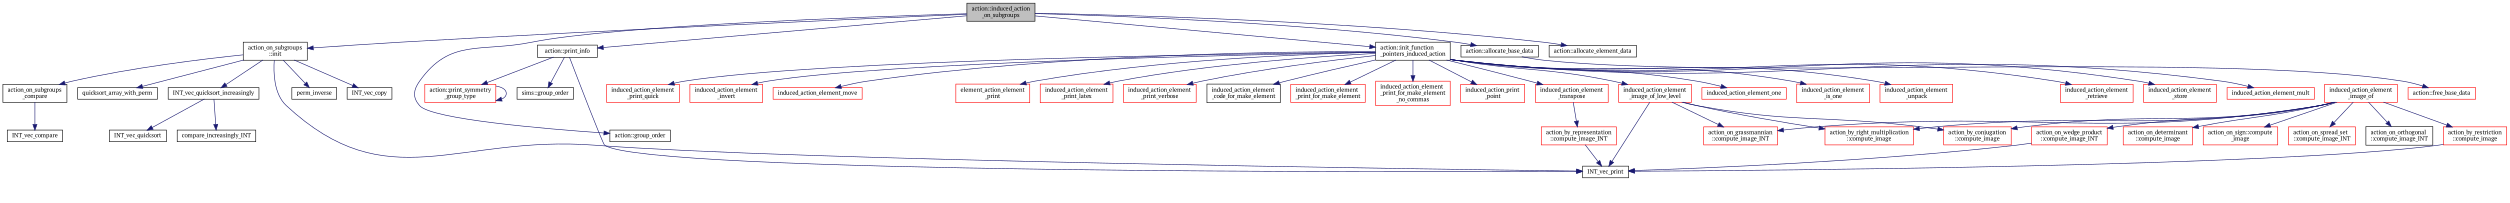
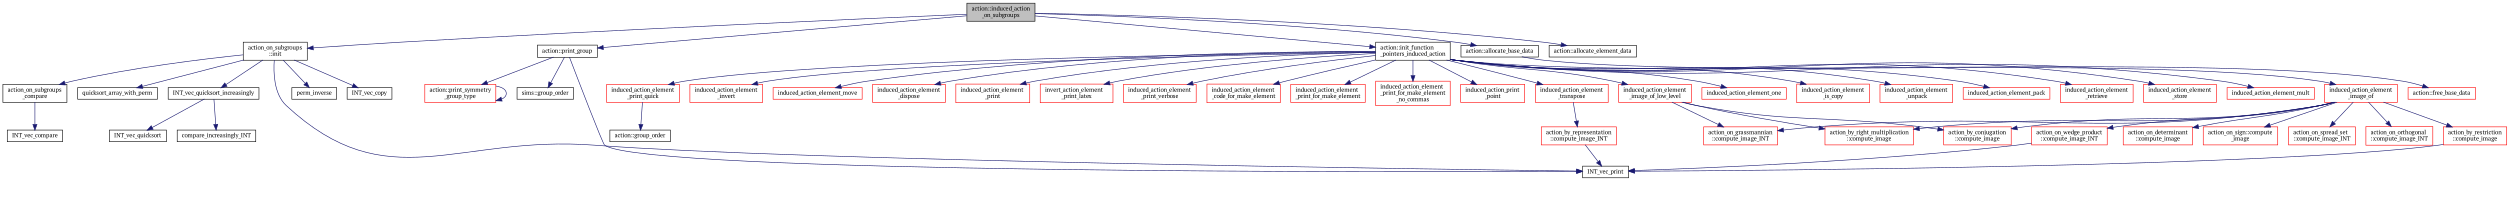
  digraph {
    fontname="PT Serif"
    rankdir=TB
    node [color=red fillcolor=white fontname="PT Serif" fontsize=10 shape=record style=filled]
    edge [color=midnightblue fontname="PT Serif" fontsize=10 labelfontname=Helvetica labelfontsize=10 style=solid]
    n1 [color=black fillcolor=grey75 fontcolor=black height=0.2 label="action::induced_action\l_on_subgroups" width=0.4]
    n2 [color=black height=0.2 label="action::group_order" width=0.4]
    n3 [color=black height=0.2 label="action_on_subgroups\l::init" width=0.4]
    n4 [color=black height=0.2 label="action::init_function\l_pointers_induced_action" width=0.4]
    n5 [color=black height=0.2 label="action::allocate_base_data" width=0.4]
    n6 [color=black height=0.2 label="action::allocate_element_data" width=0.4]
-   n7 [color=black height=0.2 label="action::print_info" width=0.4]
+   n7 [color=black height=0.2 label="action::print_group" width=0.4]
    n8 [color=black height=0.2 label=INT_vec_copy width=0.4]
    n9 [color=black height=0.2 label=INT_vec_quicksort_increasingly width=0.4]
    n10 [color=black height=0.2 label=INT_vec_print width=0.4]
    n11 [color=black height=0.2 label=quicksort_array_with_perm width=0.4]
    n12 [color=black height=0.2 label="action_on_subgroups\l_compare" width=0.4]
    n13 [color=black height=0.2 label=perm_inverse width=0.4]
    n14 [height=0.2 label="induced_action_element\l_image_of" width=0.4]
    n15 [height=0.2 label="induced_action_element\l_image_of_low_level" width=0.4]
    n16 [height=0.2 label=induced_action_element_one width=0.4]
-   n17 [height=0.2 label="induced_action_element\l_is_one" width=0.4]
+   n17 [height=0.2 label="induced_action_element\l_is_copy" width=0.4]
    n18 [height=0.2 label="induced_action_element\l_unpack" width=0.4]
+   n19 [height=0.2 label=induced_action_element_pack width=0.4]
    n20 [height=0.2 label="induced_action_element\l_retrieve" width=0.4]
    n21 [height=0.2 label="induced_action_element\l_store" width=0.4]
    n22 [height=0.2 label=induced_action_element_mult width=0.4]
    n23 [height=0.2 label="induced_action_element\l_invert" width=0.4]
    n24 [height=0.2 label="induced_action_element\l_transpose" width=0.4]
    n25 [height=0.2 label=induced_action_element_move width=0.4]
-   n27 [height=0.2 label="element_action_element\l_print" width=0.4]
+   n26 [height=0.2 label="induced_action_element\l_dispose" width=0.4]
+   n27 [height=0.2 label="induced_action_element\l_print" width=0.4]
    n28 [height=0.2 label="induced_action_element\l_print_quick" width=0.4]
-   n29 [height=0.2 label="induced_action_element\l_print_latex" width=0.4]
+   n29 [height=0.2 label="invert_action_element\l_print_latex" width=0.4]
    n30 [height=0.2 label="induced_action_element\l_print_verbose" width=0.4]
-   n31 [color=black height=0.2 label="induced_action_element\l_code_for_make_element" width=0.4]
+   n31 [height=0.2 label="induced_action_element\l_code_for_make_element" width=0.4]
    n32 [height=0.2 label="induced_action_element\l_print_for_make_element" width=0.4]
    n33 [height=0.2 label="induced_action_element\l_print_for_make_element\l_no_commas" width=0.4]
    n34 [height=0.2 label="induced_action_print\l_point" width=0.4]
    n35 [height=0.2 label="action::free_base_data" width=0.4]
    n36 [height=0.2 label="action::print_symmetry\l_group_type" width=0.4]
    n37 [color=black height=0.2 label="sims::group_order" width=0.4]
    n38 [color=black height=0.2 label=INT_vec_quicksort width=0.4]
    n39 [color=black height=0.2 label=compare_increasingly_INT width=0.4]
    n40 [color=black height=0.2 label=INT_vec_compare width=0.4]
    n41 [height=0.2 label="action_by_right_multiplication\l::compute_image" width=0.4]
    n42 [height=0.2 label="action_by_restriction\l::compute_image" width=0.4]
    n43 [height=0.2 label="action_by_conjugation\l::compute_image" width=0.4]
    n44 [height=0.2 label="action_on_determinant\l::compute_image" width=0.4]
    n45 [height=0.2 label="action_on_sign::compute\l_image" width=0.4]
    n46 [height=0.2 label="action_on_grassmannian\l::compute_image_INT" width=0.4]
    n47 [height=0.2 label="action_on_spread_set\l::compute_image_INT" width=0.4]
-   n48 [color=black height=0.2 label="action_on_orthogonal\l::compute_image_INT" width=0.4]
+   n48 [height=0.2 label="action_on_orthogonal\l::compute_image_INT" width=0.4]
    n49 [height=0.2 label="action_on_wedge_product\l::compute_image_INT" width=0.4]
    n50 [height=0.2 label="action_by_representation\l::compute_image_INT" width=0.4]
-   n1 -> n2
+   n28 -> n2
    n1 -> n3
    n1 -> n4
    n1 -> n5
    n1 -> n6
    n1 -> n7
    n3 -> n8
    n3 -> n9
    n3 -> n10
    n3 -> n11
    n3 -> n12
    n3 -> n13
+   n4 -> n14
    n4 -> n15
    n4 -> n16
    n4 -> n17
    n4 -> n18
+   n4 -> n19
    n4 -> n20
    n4 -> n21
    n4 -> n22
    n4 -> n23
    n4 -> n24
    n4 -> n25
+   n4 -> n26
    n4 -> n27
    n4 -> n28
    n4 -> n29
    n4 -> n30
    n4 -> n31
    n4 -> n32
    n4 -> n33
    n4 -> n34
    n5 -> n35
    n7 -> n10
    n7 -> n36
    n7 -> n37
    n9 -> n38
    n9 -> n39
    n12 -> n40
    n14 -> n41
    n14 -> n42
    n14 -> n43
    n14 -> n44
    n14 -> n45
    n14 -> n46
    n14 -> n47
    n14 -> n48
    n14 -> n49
-   n15 -> n10
    n15 -> n41
    n15 -> n43
    n15 -> n46
    n24 -> n50
    n36 -> n36
    n42 -> n10
    n49 -> n10
    n50 -> n10
  }
